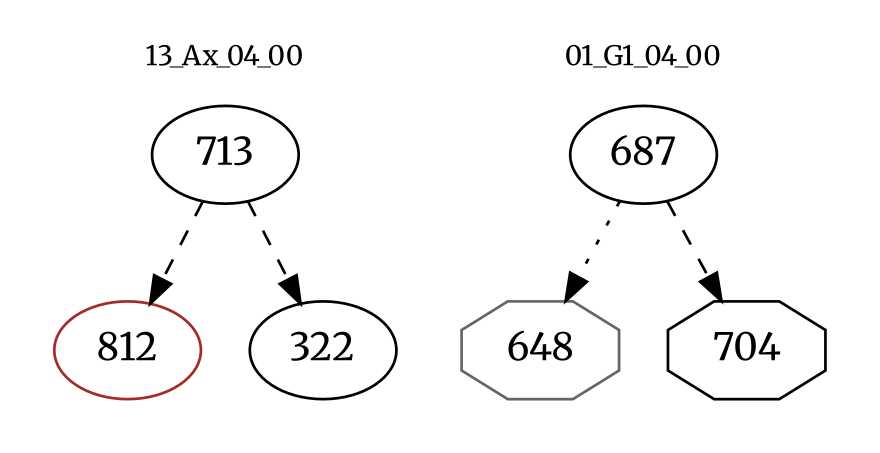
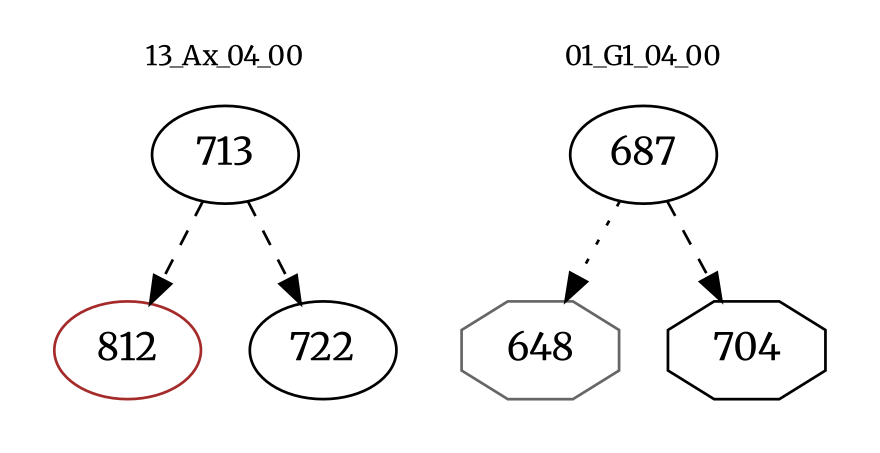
  digraph {
    fontname=Merriweather
    node [color=black fontname=Merriweather shape=ellipse]
    edge [color=black fontname=Merriweather style=dashed]
    n1 [label=713]
    n2 [color=brown label=812]
-   n3 [label=322]
+   n3 [label=722]
    n4 [label=687]
    n5 [color=gray40 label=648 shape=octagon]
    n6 [label=704 shape=octagon]
    subgraph cluster_1 {
      color=white
      fontsize=10
      label="13_Ax_04_00"
      n1
      n2
      n3
    }
    subgraph cluster_2 {
      color=white
      fontsize=10
      label="01_G1_04_00"
      n4
      n5
      n6
    }
    n1 -> n2
    n1 -> n3
    n4 -> n5 [style=dotted]
    n4 -> n6
  }
